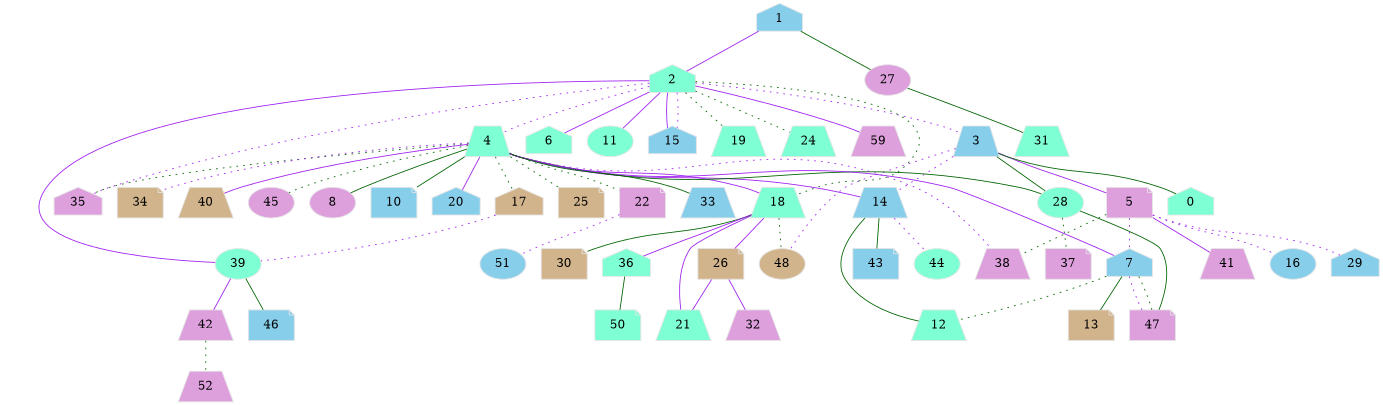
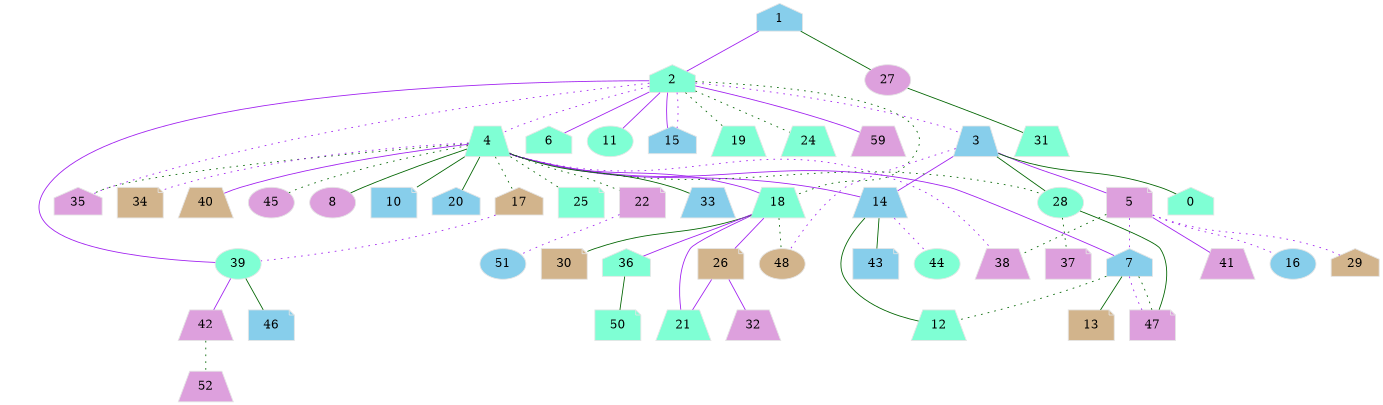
  graph {
    node [color=gray90 fillcolor=aquamarine shape=trapezium style=filled]
    edge [color=purple style=solid]
    1 [fillcolor=skyblue shape=house]
    2 [shape=house]
    27 [fillcolor=plum shape=ellipse]
    3 [fillcolor=skyblue]
    4
    6 [shape=house]
    11 [shape=ellipse]
    15 [fillcolor=skyblue shape=house]
    18
    19
    24
    35 [fillcolor=plum shape=house]
    39 [shape=ellipse]
    n14 [fillcolor=plum label=59]
    31
    5 [fillcolor=plum shape=note]
    n17 [label=0 shape=house]
    14 [fillcolor=skyblue]
    28 [shape=ellipse]
    48 [fillcolor=tan shape=ellipse]
    7 [fillcolor=skyblue shape=house]
    8 [fillcolor=plum shape=ellipse]
    10 [fillcolor=skyblue shape=note]
    17 [fillcolor=tan shape=house]
    20 [fillcolor=skyblue shape=house]
    22 [fillcolor=plum shape=note]
-   25 [fillcolor=tan shape=note]
+   25 [shape=note]
    33 [fillcolor=skyblue]
    34 [fillcolor=tan shape=note]
    38 [fillcolor=plum]
    40 [fillcolor=tan]
    45 [fillcolor=plum shape=ellipse]
    21
    26 [fillcolor=tan shape=note]
    30 [fillcolor=tan shape=note]
    36 [shape=house]
    42 [fillcolor=plum]
    46 [fillcolor=skyblue shape=note]
    16 [fillcolor=skyblue shape=ellipse]
-   29 [fillcolor=skyblue shape=house]
+   29 [fillcolor=tan shape=house]
    41 [fillcolor=plum]
    12
    43 [fillcolor=skyblue shape=note]
    44 [shape=ellipse]
    47 [fillcolor=plum shape=note]
    37 [fillcolor=plum shape=note]
    13 [fillcolor=tan shape=note]
    51 [fillcolor=skyblue shape=ellipse]
    32 [fillcolor=plum]
    50 [shape=note]
    52 [fillcolor=plum]
    1 -- 2
    1 -- 27 [color=darkgreen]
    2 -- 3 [style=dotted]
    2 -- 4 [style=dotted]
    2 -- 6
    2 -- 11
    2 -- 15
    2 -- 15 [style=dotted]
    2 -- 18 [color=darkgreen style=dotted]
    2 -- 19 [color=darkgreen style=dotted]
    2 -- 24 [color=darkgreen style=dotted]
    2 -- 35 [style=dotted]
    2 -- 39
    2 -- n14
    27 -- 31 [color=darkgreen]
    3 -- 5
    3 -- n17 [color=darkgreen]
-   3 -- 14 [style=dotted]
+   3 -- 14
    3 -- 28 [color=darkgreen]
    3 -- 48 [style=dotted]
    4 -- 18
    4 -- 35 [color=darkgreen style=dotted]
    4 -- 14
-   4 -- 28 [color=darkgreen]
+   4 -- 28 [color=darkgreen style=dotted]
    4 -- 7
    4 -- 8 [color=darkgreen]
    4 -- 10 [color=darkgreen]
    4 -- 17 [color=darkgreen style=dotted]
-   4 -- 20
+   4 -- 20 [color=darkgreen]
    4 -- 22 [color=darkgreen style=dotted]
    4 -- 25 [color=darkgreen style=dotted]
    4 -- 33 [color=darkgreen]
    4 -- 34 [style=dotted]
    4 -- 38 [style=dotted]
    4 -- 40
    4 -- 45 [color=darkgreen style=dotted]
    18 -- 48 [color=darkgreen style=dotted]
    18 -- 21
    18 -- 26
    18 -- 30 [color=darkgreen]
    18 -- 36
    39 -- 42
    39 -- 46 [color=darkgreen]
    5 -- 7 [style=dotted]
    5 -- 38 [color=darkgreen style=dotted]
    5 -- 16 [style=dotted]
    5 -- 29 [style=dotted]
    5 -- 41
    14 -- 12 [color=darkgreen]
    14 -- 43 [color=darkgreen]
    14 -- 44 [style=dotted]
    28 -- 47 [color=darkgreen]
    28 -- 37 [color=darkgreen style=dotted]
    7 -- 12 [color=darkgreen style=dotted]
    7 -- 47 [style=dotted]
    7 -- 47 [color=darkgreen style=dotted]
    7 -- 13 [color=darkgreen]
    17 -- 39 [style=dotted]
    22 -- 51 [style=dotted]
    26 -- 21
    26 -- 32
    36 -- 50 [color=darkgreen]
    42 -- 52 [color=darkgreen style=dotted]
  }
